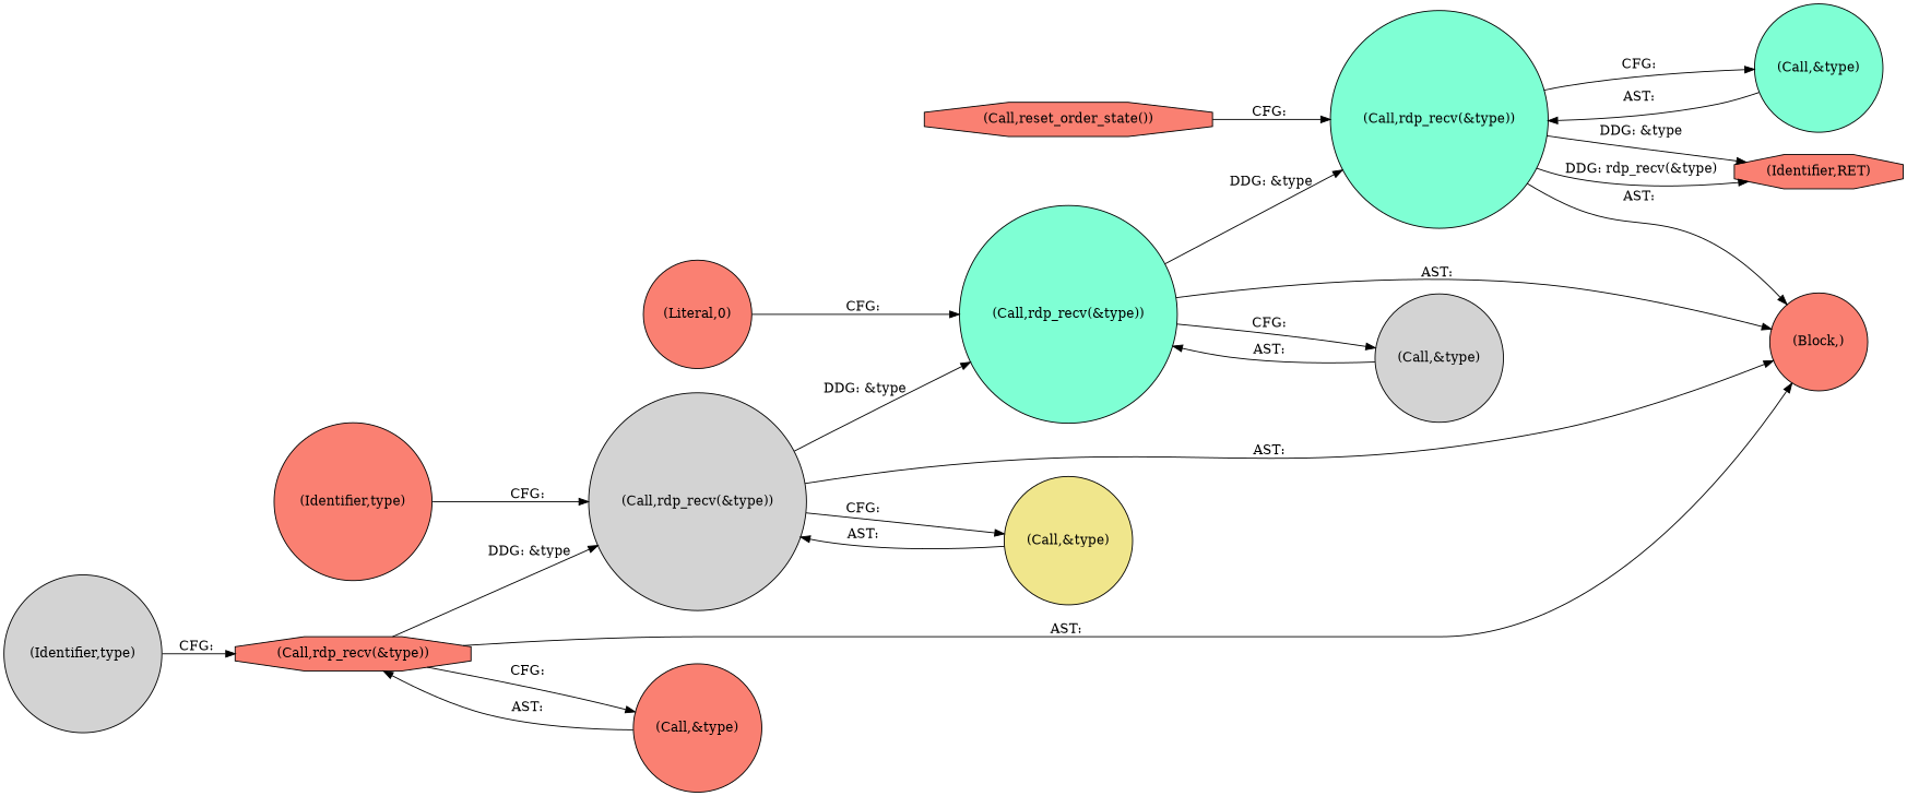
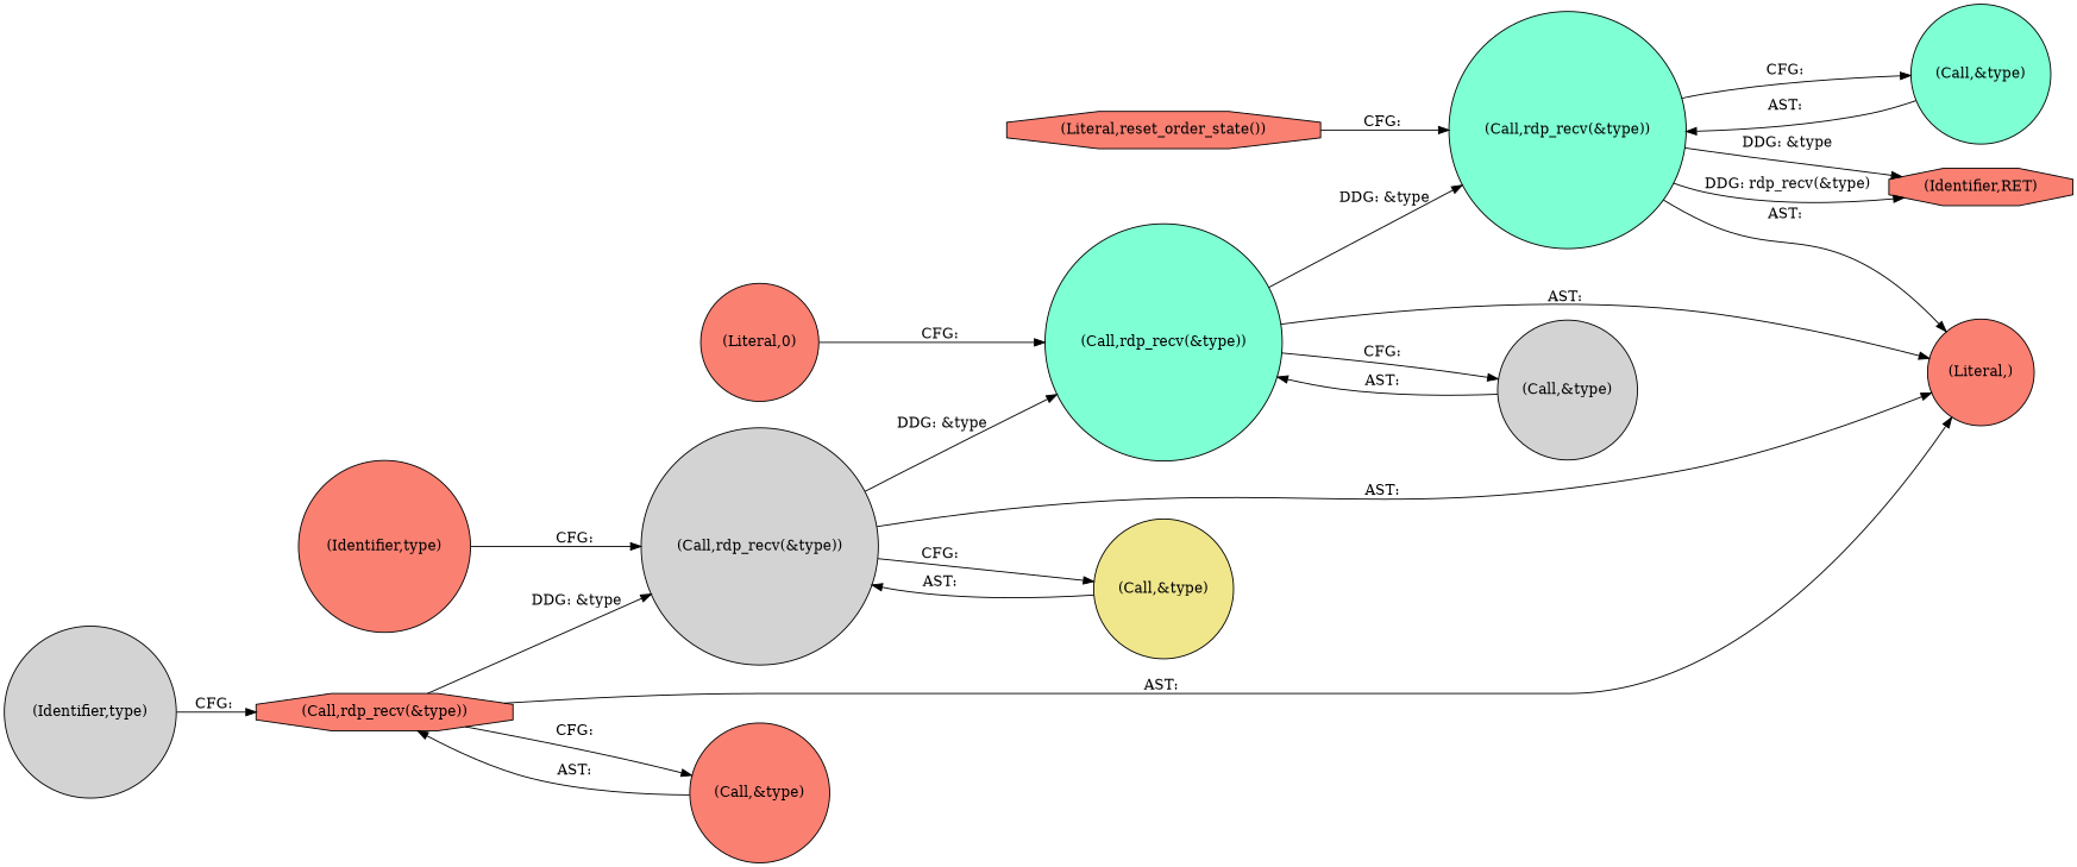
  digraph {
    rankdir=LR
    node [fillcolor=salmon shape=circle style=filled]
    n1 [label="(Call,rdp_recv(&type))" shape=octagon]
    n2 [fillcolor=lightgrey label="(Call,rdp_recv(&type))"]
-   n3 [label="(Block,)"]
+   n3 [label="(Literal,)"]
    n4 [label="(Call,&type)"]
    n5 [fillcolor=aquamarine label="(Call,rdp_recv(&type))"]
    n6 [fillcolor=khaki label="(Call,&type)"]
    n7 [fillcolor=aquamarine label="(Call,rdp_recv(&type))"]
    n8 [fillcolor=lightgrey label="(Call,&type)"]
    n9 [fillcolor=aquamarine label="(Call,&type)"]
    n10 [label="(Identifier,RET)" shape=octagon]
-   n11 [label="(Call,reset_order_state())" shape=octagon]
+   n11 [label="(Literal,reset_order_state())" shape=octagon]
    n12 [label="(Identifier,type)"]
    n13 [fillcolor=lightgrey label="(Identifier,type)"]
    n14 [label="(Literal,0)"]
    n1 -> n2 [label="DDG: &type"]
    n1 -> n3 [label="AST: "]
    n1 -> n4 [label="CFG: "]
    n2 -> n3 [label="AST: "]
    n2 -> n5 [label="DDG: &type"]
    n2 -> n6 [label="CFG: "]
    n4 -> n1 [label="AST: "]
    n5 -> n3 [label="AST: "]
    n5 -> n7 [label="DDG: &type"]
    n5 -> n8 [label="CFG: "]
    n6 -> n2 [label="AST: "]
    n7 -> n3 [label="AST: "]
    n7 -> n9 [label="CFG: "]
    n7 -> n10 [label="DDG: &type"]
    n7 -> n10 [label="DDG: rdp_recv(&type)"]
    n8 -> n5 [label="AST: "]
    n9 -> n7 [label="AST: "]
    n11 -> n7 [label="CFG: "]
    n12 -> n2 [label="CFG: "]
    n13 -> n1 [label="CFG: "]
    n14 -> n5 [label="CFG: "]
  }
